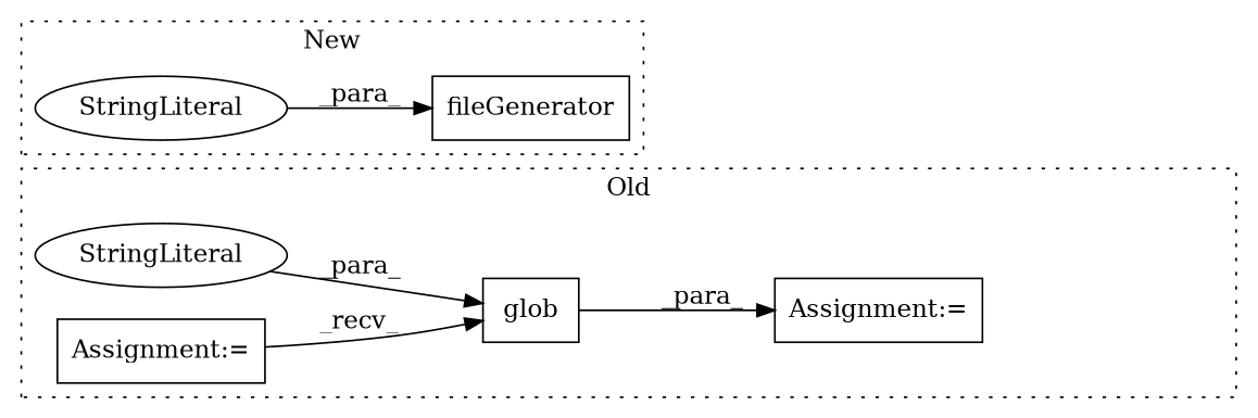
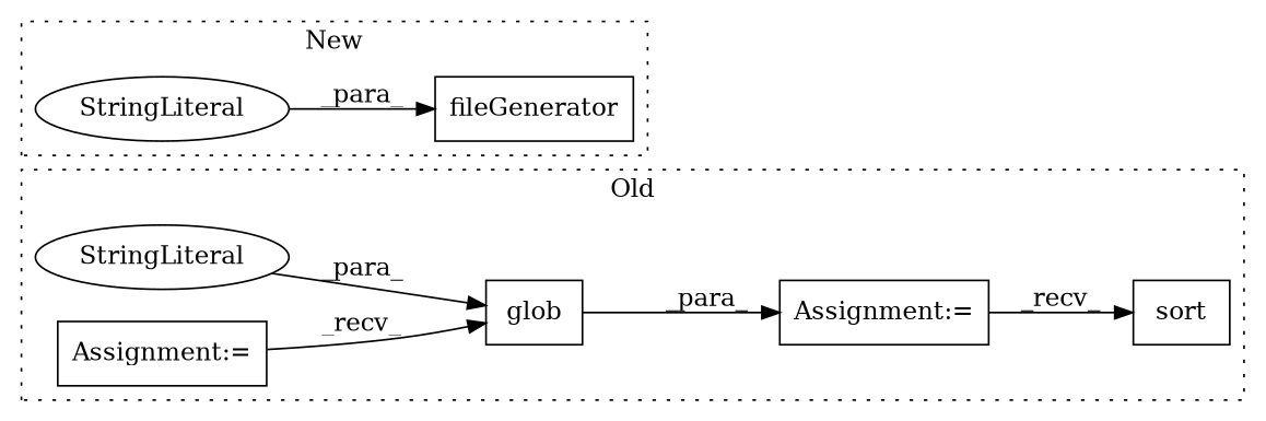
  digraph {
    rankdir=LR
    node [a=32 shape=box]
    n1 [l="5,1" label=glob s="1005,1031"]
+   n2 [l=6 label=sort s=1049]
    n3 [a=7 l=1 label="Assignment:=" s=999]
    n4 [a=45 l=21 label=StringLiteral s=1010 shape=ellipse]
    n5 [a=7 l=4 label="Assignment:=" s=950]
    n6 [l="14,1" label=fileGenerator s="1409,1446"]
    n7 [a=45 l=23 label=StringLiteral s=1423 shape=ellipse]
    subgraph cluster_1 {
      label=Old
      style=dotted
      n1
+     n2
      n3
      n4
      n5
    }
    subgraph cluster_2 {
      label=New
      style=dotted
      n6
      n7
    }
    n1 -> n3 [label=_para_]
+   n3 -> n2 [label=_recv_]
    n4 -> n1 [label=_para_]
    n5 -> n1 [label=_recv_]
    n7 -> n6 [label=_para_]
  }
